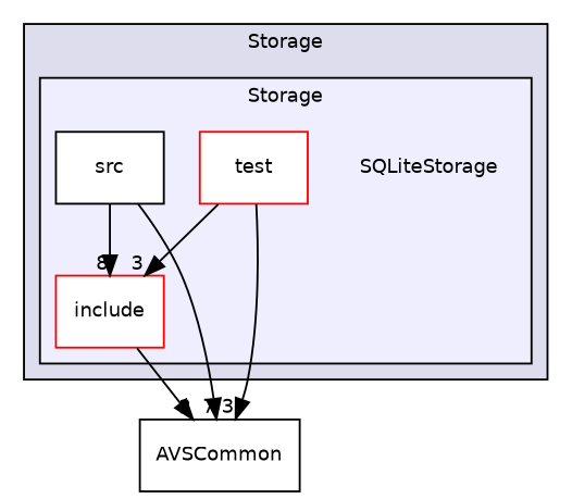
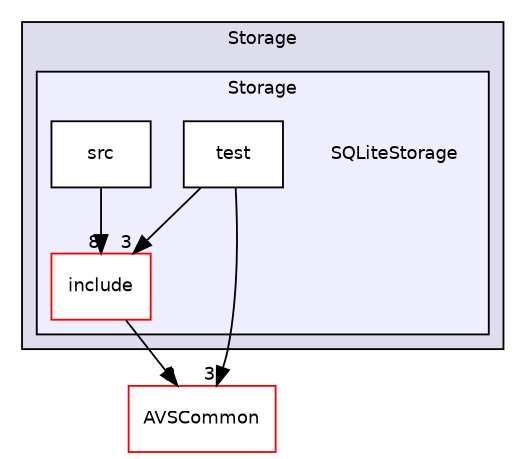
  digraph {
    compound=true
    node [fontname=Helvetica fontsize=10 shape=box color=red fillcolor=white style=filled]
    edge [headlabel=3 labeldistance=1.5 labelfontname=Helvetica labelfontsize=10]
    n1 [label=SQLiteStorage shape=plaintext color="" fillcolor="" style=""]
    n2 [label=include]
    n3 [color=black label=src]
-   n4 [label=test]
-   n5 [color=black label=AVSCommon]
+   n4 [color=black label=test]
+   n5 [label=AVSCommon]
    subgraph cluster_1 {
      bgcolor="#ddddee"
      fontname=Helvetica
      fontsize=10
      label=Storage
      pencolor=black
      subgraph cluster_2 {
        bgcolor="#eeeeff"
        fontname=Helvetica
        fontsize=10
        pencolor=black
        n1
        n2
        n3
        n4
      }
    }
    n2 -> n5 [headlabel=2]
    n3 -> n2 [headlabel=8]
-   n3 -> n5 [headlabel=7]
    n4 -> n2
    n4 -> n5
  }
